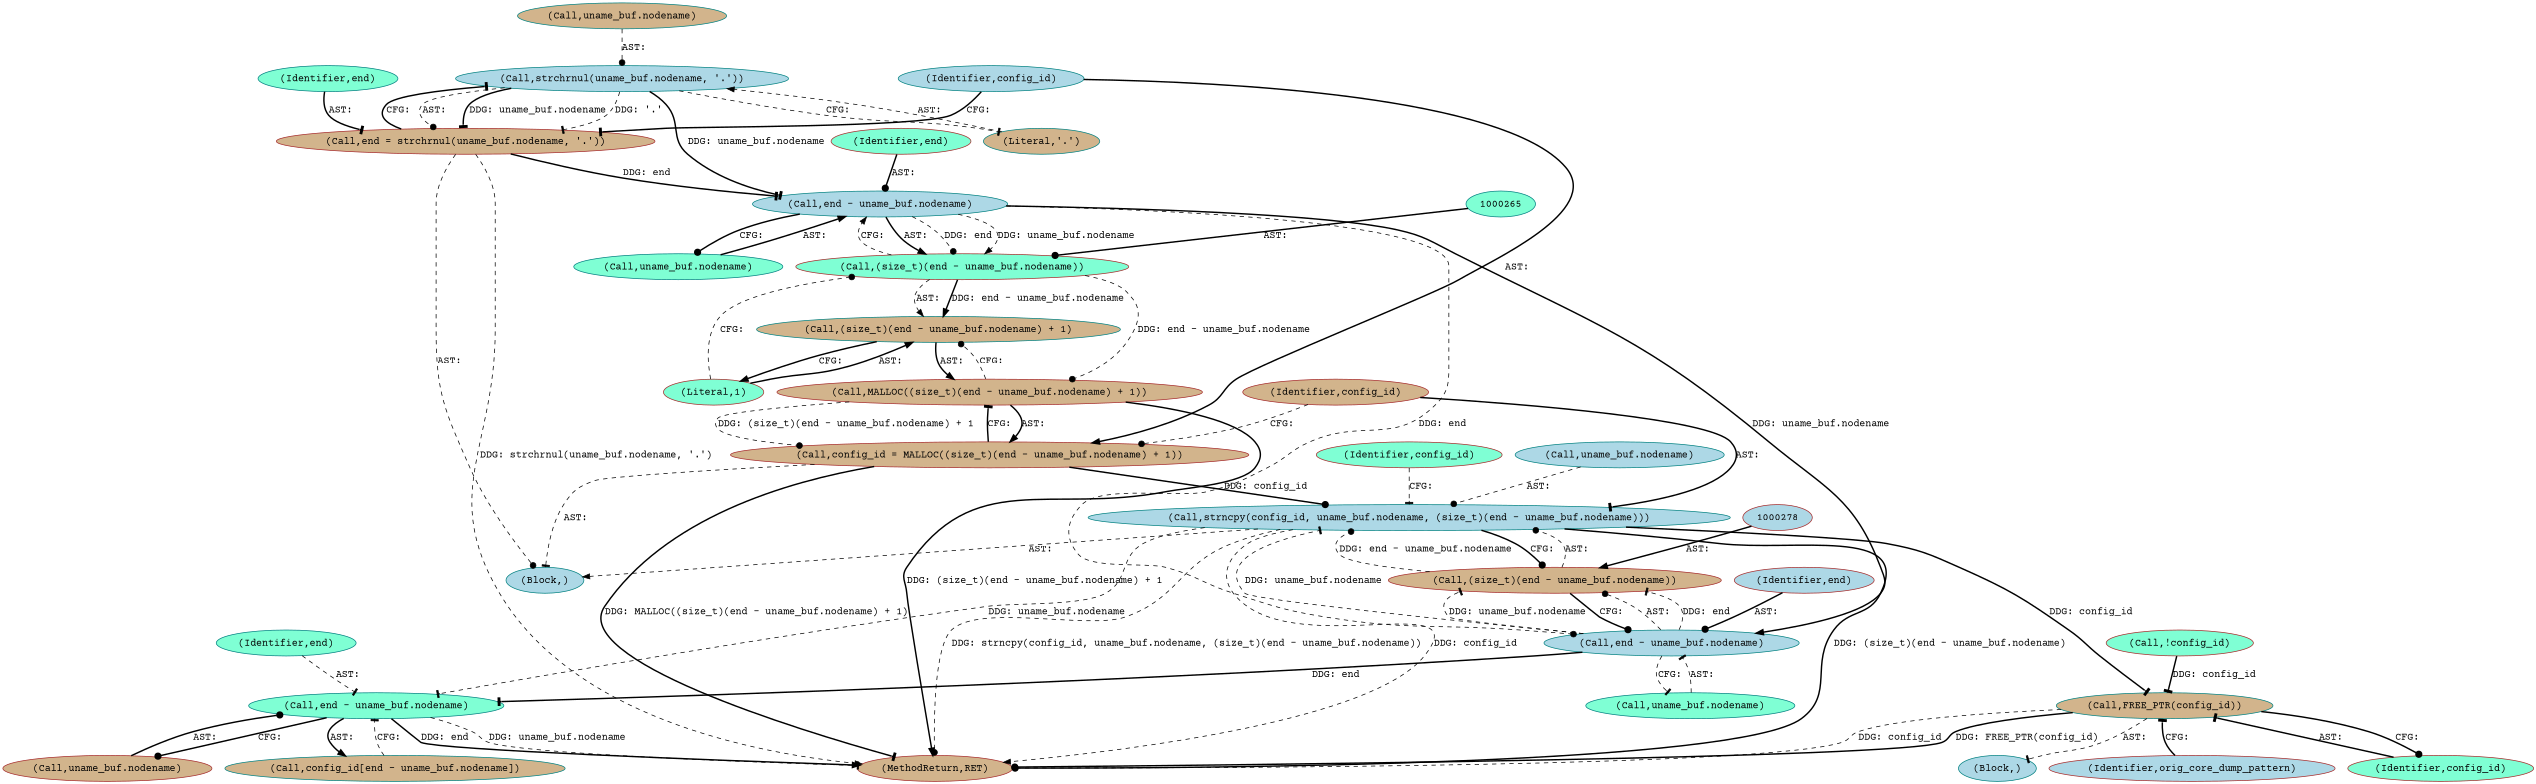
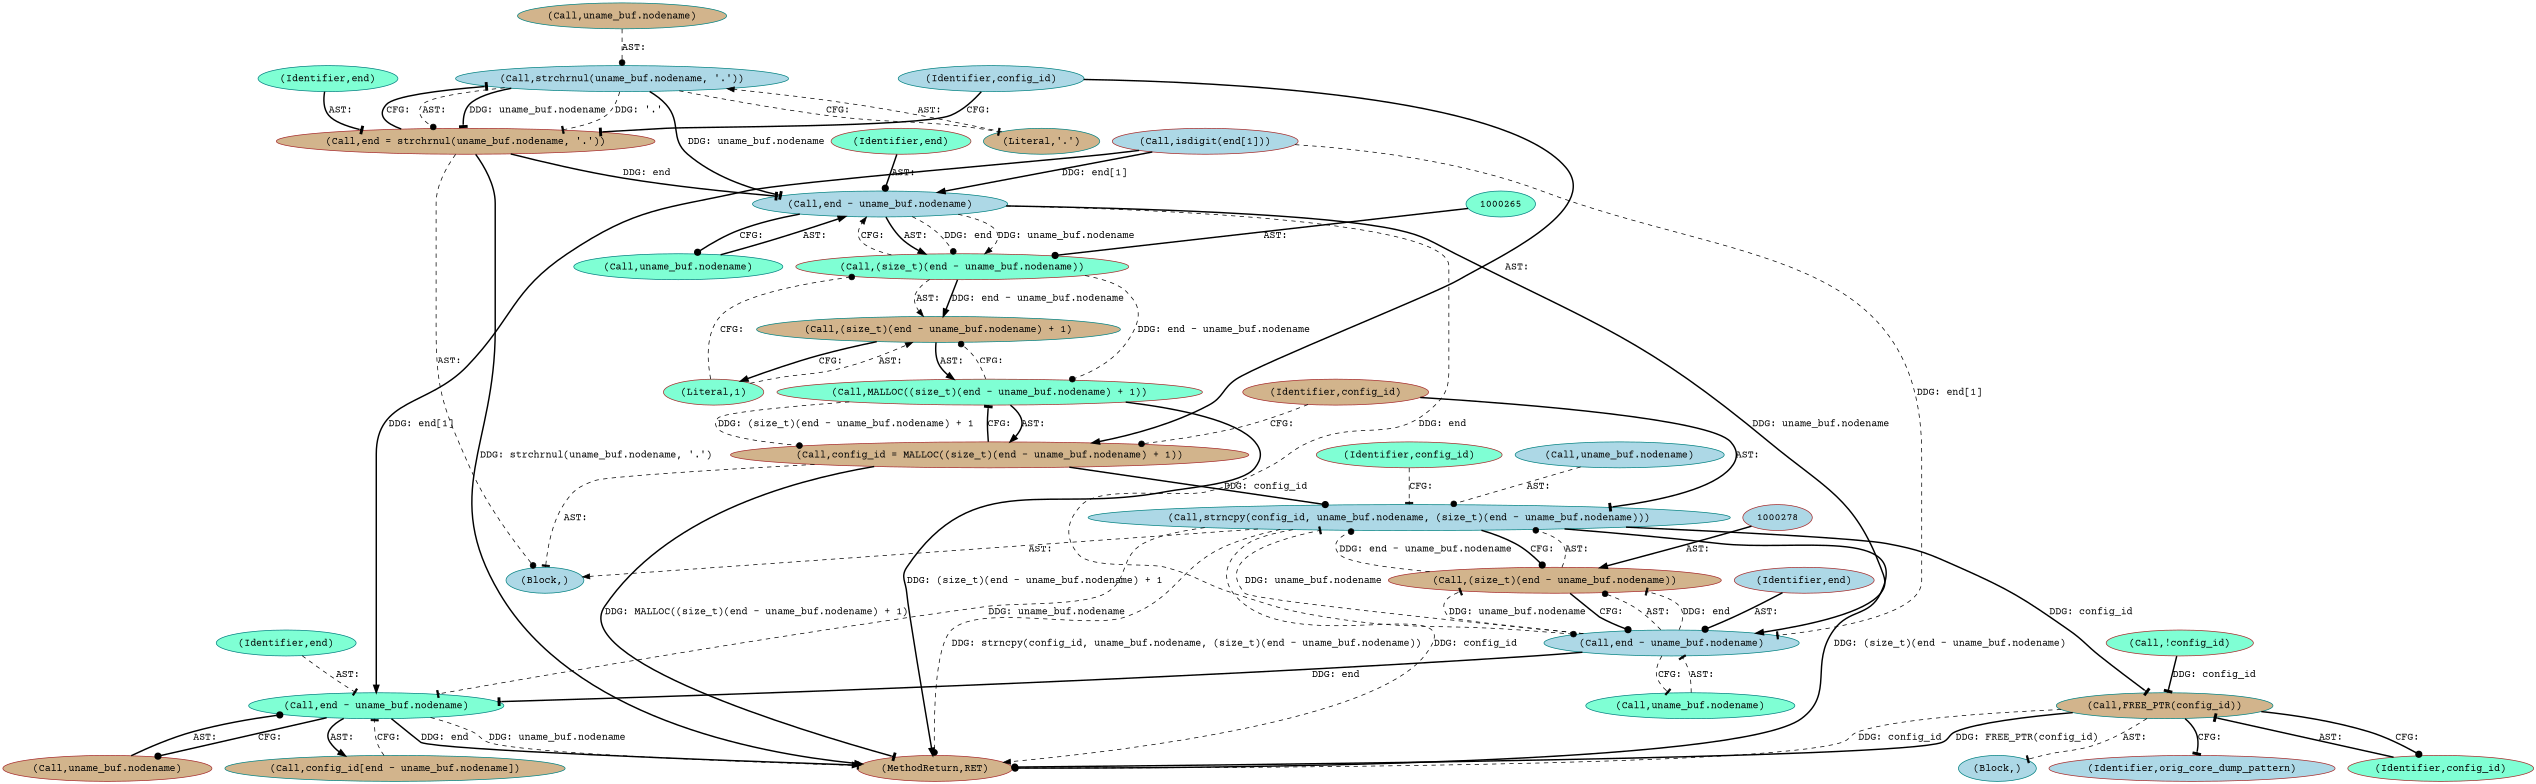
  digraph {
    fontname="Courier Prime"
    node [color=teal fillcolor=lightblue fontname="Courier Prime" style=filled]
    edge [arrowhead=tee fontname="Courier Prime" style=bold]
    n1 [label="(Call,strchrnul(uname_buf.nodename, '.'))"]
    n2 [color=brown fillcolor=tan label="(Call,end = strchrnul(uname_buf.nodename, '.'))"]
    n3 [label="(Call,end - uname_buf.nodename)"]
    n4 [fillcolor=tan label="(Literal,'.')"]
    n5 [color=brown fillcolor=tan label="(MethodReturn,RET)"]
    n6 [label="(Block,)"]
    n7 [color=brown fillcolor=aquamarine label="(Call,(size_t)(end - uname_buf.nodename))"]
    n8 [label="(Call,end - uname_buf.nodename)"]
    n9 [fillcolor=aquamarine label="(Call,uname_buf.nodename)"]
-   n10 [color=brown fillcolor=tan label="(Call,MALLOC((size_t)(end - uname_buf.nodename) + 1))"]
+   n10 [color=brown fillcolor=aquamarine label="(Call,MALLOC((size_t)(end - uname_buf.nodename) + 1))"]
    n11 [fillcolor=tan label="(Call,(size_t)(end - uname_buf.nodename) + 1)"]
    n12 [label="(Call,strncpy(config_id, uname_buf.nodename, (size_t)(end - uname_buf.nodename)))"]
    n13 [fillcolor=aquamarine label="(Call,end - uname_buf.nodename)"]
    n14 [color=brown fillcolor=tan label="(Call,(size_t)(end - uname_buf.nodename))"]
    n15 [fillcolor=aquamarine label="(Call,uname_buf.nodename)"]
    n16 [color=brown fillcolor=tan label="(Call,config_id = MALLOC((size_t)(end - uname_buf.nodename) + 1))"]
    n17 [color=brown fillcolor=aquamarine label="(Literal,1)"]
    n18 [fillcolor=tan label="(Call,FREE_PTR(config_id))"]
    n19 [fillcolor=tan label="(Call,config_id[end - uname_buf.nodename])"]
    n20 [color=brown fillcolor=tan label="(Call,uname_buf.nodename)"]
    n21 [color=brown fillcolor=aquamarine label="(Identifier,config_id)"]
    n22 [label="(Block,)"]
    n23 [label="(Call,uname_buf.nodename)"]
    n24 [color=brown fillcolor=aquamarine label="(Identifier,end)"]
+   n25 [color=brown label="(Call,isdigit(end[1]))"]
    n26 [fillcolor=aquamarine label="(Identifier,end)"]
    n27 [color=brown fillcolor=aquamarine label="(Identifier,config_id)"]
    n28 [color=brown label="(Identifier,orig_core_dump_pattern)"]
    n29 [fillcolor=tan label="(Call,uname_buf.nodename)"]
    n30 [fillcolor=aquamarine label="(Identifier,end)"]
    n31 [color=brown fillcolor=tan label="(Identifier,config_id)"]
    n32 [color=brown label="(Identifier,end)"]
    n33 [label="(Identifier,config_id)"]
    n34 [color=brown fillcolor=aquamarine label="(Call,!config_id)"]
    1000265 [fillcolor=aquamarine]
    1000278 [color=brown]
    n1 -> n2 [arrowhead=dot label="AST: " style=dashed]
    n1 -> n2 [label="DDG: uname_buf.nodename"]
    n1 -> n2 [label="DDG: '.'" style=dashed]
    n1 -> n3 [label="DDG: uname_buf.nodename"]
    n1 -> n4 [label="CFG: " style=dashed]
    n2 -> n1 [label="CFG: "]
    n2 -> n3 [label="DDG: end"]
-   n2 -> n5 [arrowhead=normal label="DDG: strchrnul(uname_buf.nodename, '.')" style=dashed]
+   n2 -> n5 [arrowhead=normal label="DDG: strchrnul(uname_buf.nodename, '.')"]
    n2 -> n6 [arrowhead=dot label="AST: " style=dashed]
    n3 -> n7 [arrowhead=normal label="AST: "]
    n3 -> n7 [arrowhead=dot label="DDG: end" style=dashed]
    n3 -> n7 [arrowhead=normal label="DDG: uname_buf.nodename" style=dashed]
    n3 -> n8 [arrowhead=dot label="DDG: end" style=dashed]
    n3 -> n8 [arrowhead=normal label="DDG: uname_buf.nodename"]
    n3 -> n9 [arrowhead=dot label="CFG: "]
    n4 -> n1 [arrowhead=normal label="AST: " style=dashed]
    n7 -> n3 [arrowhead=normal label="CFG: " style=dashed]
    n7 -> n10 [arrowhead=dot label="DDG: end - uname_buf.nodename" style=dashed]
    n7 -> n11 [arrowhead=normal label="AST: " style=dashed]
    n7 -> n11 [arrowhead=normal label="DDG: end - uname_buf.nodename"]
    n8 -> n12 [label="DDG: uname_buf.nodename" style=dashed]
    n8 -> n13 [label="DDG: end"]
    n8 -> n14 [arrowhead=dot label="AST: " style=dashed]
    n8 -> n14 [label="DDG: end" style=dashed]
    n8 -> n14 [label="DDG: uname_buf.nodename" style=dashed]
    n8 -> n15 [label="CFG: " style=dashed]
    n9 -> n3 [arrowhead=normal label="AST: "]
    n10 -> n5 [arrowhead=normal label="DDG: (size_t)(end - uname_buf.nodename) + 1"]
    n10 -> n11 [arrowhead=dot label="CFG: " style=dashed]
    n10 -> n16 [arrowhead=normal label="AST: "]
    n10 -> n16 [arrowhead=dot label="DDG: (size_t)(end - uname_buf.nodename) + 1" style=dashed]
    n11 -> n10 [arrowhead=normal label="AST: "]
    n11 -> n17 [arrowhead=normal label="CFG: "]
    n12 -> n5 [arrowhead=normal label="DDG: config_id" style=dashed]
    n12 -> n5 [arrowhead=dot label="DDG: (size_t)(end - uname_buf.nodename)"]
    n12 -> n5 [arrowhead=dot label="DDG: strncpy(config_id, uname_buf.nodename, (size_t)(end - uname_buf.nodename))" style=dashed]
    n12 -> n6 [arrowhead=normal label="AST: " style=dashed]
    n12 -> n13 [label="DDG: uname_buf.nodename" style=dashed]
    n12 -> n14 [arrowhead=dot label="CFG: "]
    n12 -> n18 [label="DDG: config_id"]
    n13 -> n5 [label="DDG: uname_buf.nodename" style=dashed]
    n13 -> n5 [arrowhead=normal label="DDG: end"]
    n13 -> n19 [arrowhead=normal label="AST: "]
    n13 -> n20 [arrowhead=dot label="CFG: "]
    n14 -> n8 [arrowhead=dot label="CFG: "]
    n14 -> n12 [arrowhead=dot label="AST: " style=dashed]
    n14 -> n12 [arrowhead=dot label="DDG: end - uname_buf.nodename" style=dashed]
    n15 -> n8 [label="AST: " style=dashed]
    n16 -> n5 [label="DDG: MALLOC((size_t)(end - uname_buf.nodename) + 1)"]
    n16 -> n6 [label="AST: " style=dashed]
    n16 -> n10 [label="CFG: "]
    n16 -> n12 [arrowhead=dot label="DDG: config_id"]
    n17 -> n7 [arrowhead=dot label="CFG: " style=dashed]
-   n17 -> n11 [arrowhead=normal label="AST: "]
+   n17 -> n11 [arrowhead=normal label="AST: " style=dashed]
    n18 -> n5 [arrowhead=dot label="DDG: config_id" style=dashed]
    n18 -> n5 [arrowhead=dot label="DDG: FREE_PTR(config_id)"]
    n18 -> n21 [arrowhead=dot label="CFG: "]
    n18 -> n22 [label="AST: " style=dashed]
    n19 -> n13 [label="CFG: " style=dashed]
    n20 -> n13 [arrowhead=dot label="AST: "]
    n21 -> n18 [label="AST: "]
    n23 -> n12 [arrowhead=dot label="AST: " style=dashed]
    n24 -> n3 [arrowhead=dot label="AST: "]
+   n25 -> n3 [arrowhead=normal label="DDG: end[1]"]
+   n25 -> n8 [label="DDG: end[1]" style=dashed]
+   n25 -> n13 [arrowhead=normal label="DDG: end[1]"]
    n26 -> n13 [label="AST: " style=dashed]
    n27 -> n12 [label="CFG: " style=dashed]
-   n28 -> n18 [label="CFG: "]
+   n18 -> n28 [label="CFG: "]
    n29 -> n1 [arrowhead=dot label="AST: " style=dashed]
    n30 -> n2 [label="AST: "]
    n31 -> n12 [label="AST: "]
    n31 -> n16 [arrowhead=dot label="CFG: " style=dashed]
    n32 -> n8 [arrowhead=dot label="AST: "]
    n33 -> n2 [label="CFG: "]
    n33 -> n16 [arrowhead=normal label="AST: "]
    n34 -> n18 [label="DDG: config_id"]
    1000265 -> n7 [arrowhead=dot label="AST: "]
    1000278 -> n14 [arrowhead=normal label="AST: "]
  }
